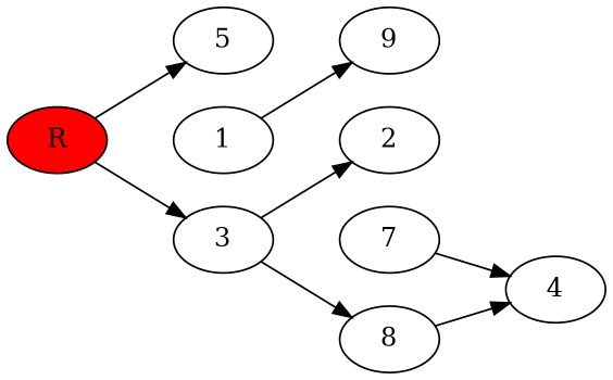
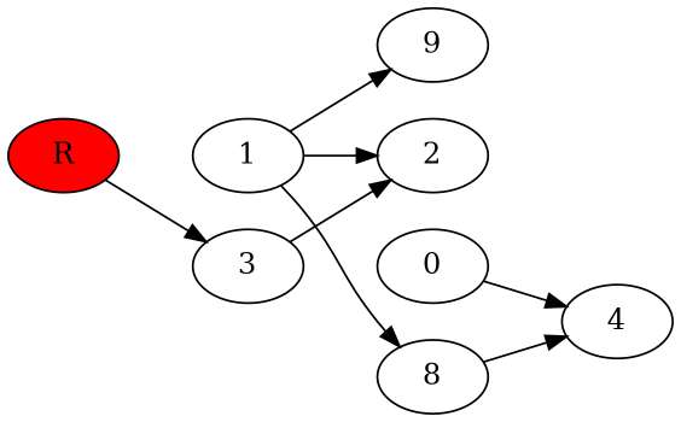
  digraph {
    fontname="DejaVu Serif"
    rankdir=LR
    node [fontname="DejaVu Serif"]
    edge [fontname="DejaVu Serif"]
    1
    2
    9
    3
    8
    4
-   7
+   7 [label=0]
    R [fillcolor="#ff0000" style=filled]
-   5
+   1 -> 2
    1 -> 9
    3 -> 2
-   3 -> 8
+   1 -> 8
    8 -> 4
    7 -> 4
    R -> 3
-   R -> 5
  }
